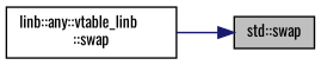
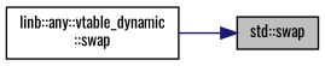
  digraph {
    rankdir=RL
    fontname=Oswald
    node [color=black fontname=Oswald fontsize=10 shape=record style=filled]
    n1 [fillcolor=grey75 fontcolor=black height=0.2 label="std::swap" width=0.4]
-   n2 [fillcolor=white height=0.2 label="linb::any::vtable_linb\l::swap" width=0.4]
+   n2 [fillcolor=white height=0.2 label="linb::any::vtable_dynamic\l::swap" width=0.4]
    n1 -> n2 [color=midnightblue dir=back fontname=Oswald fontsize=10 labelfontname=Helvetica labelfontsize=10 style=solid]
  }
